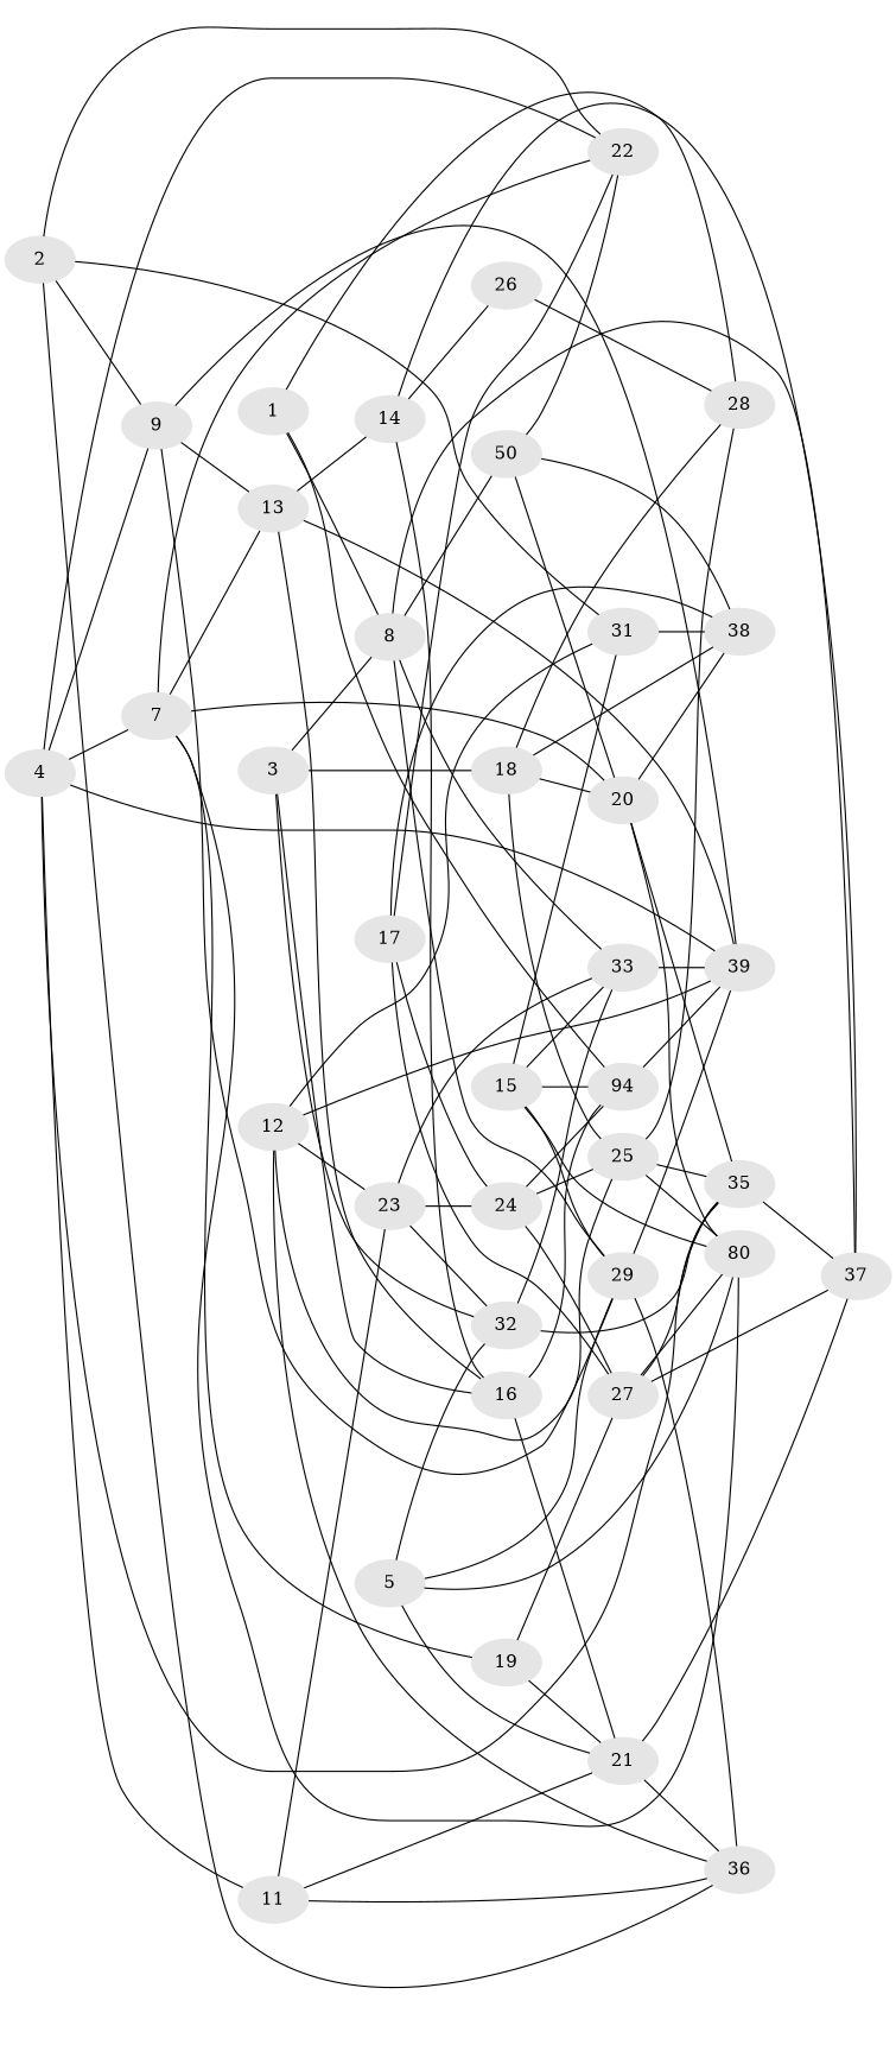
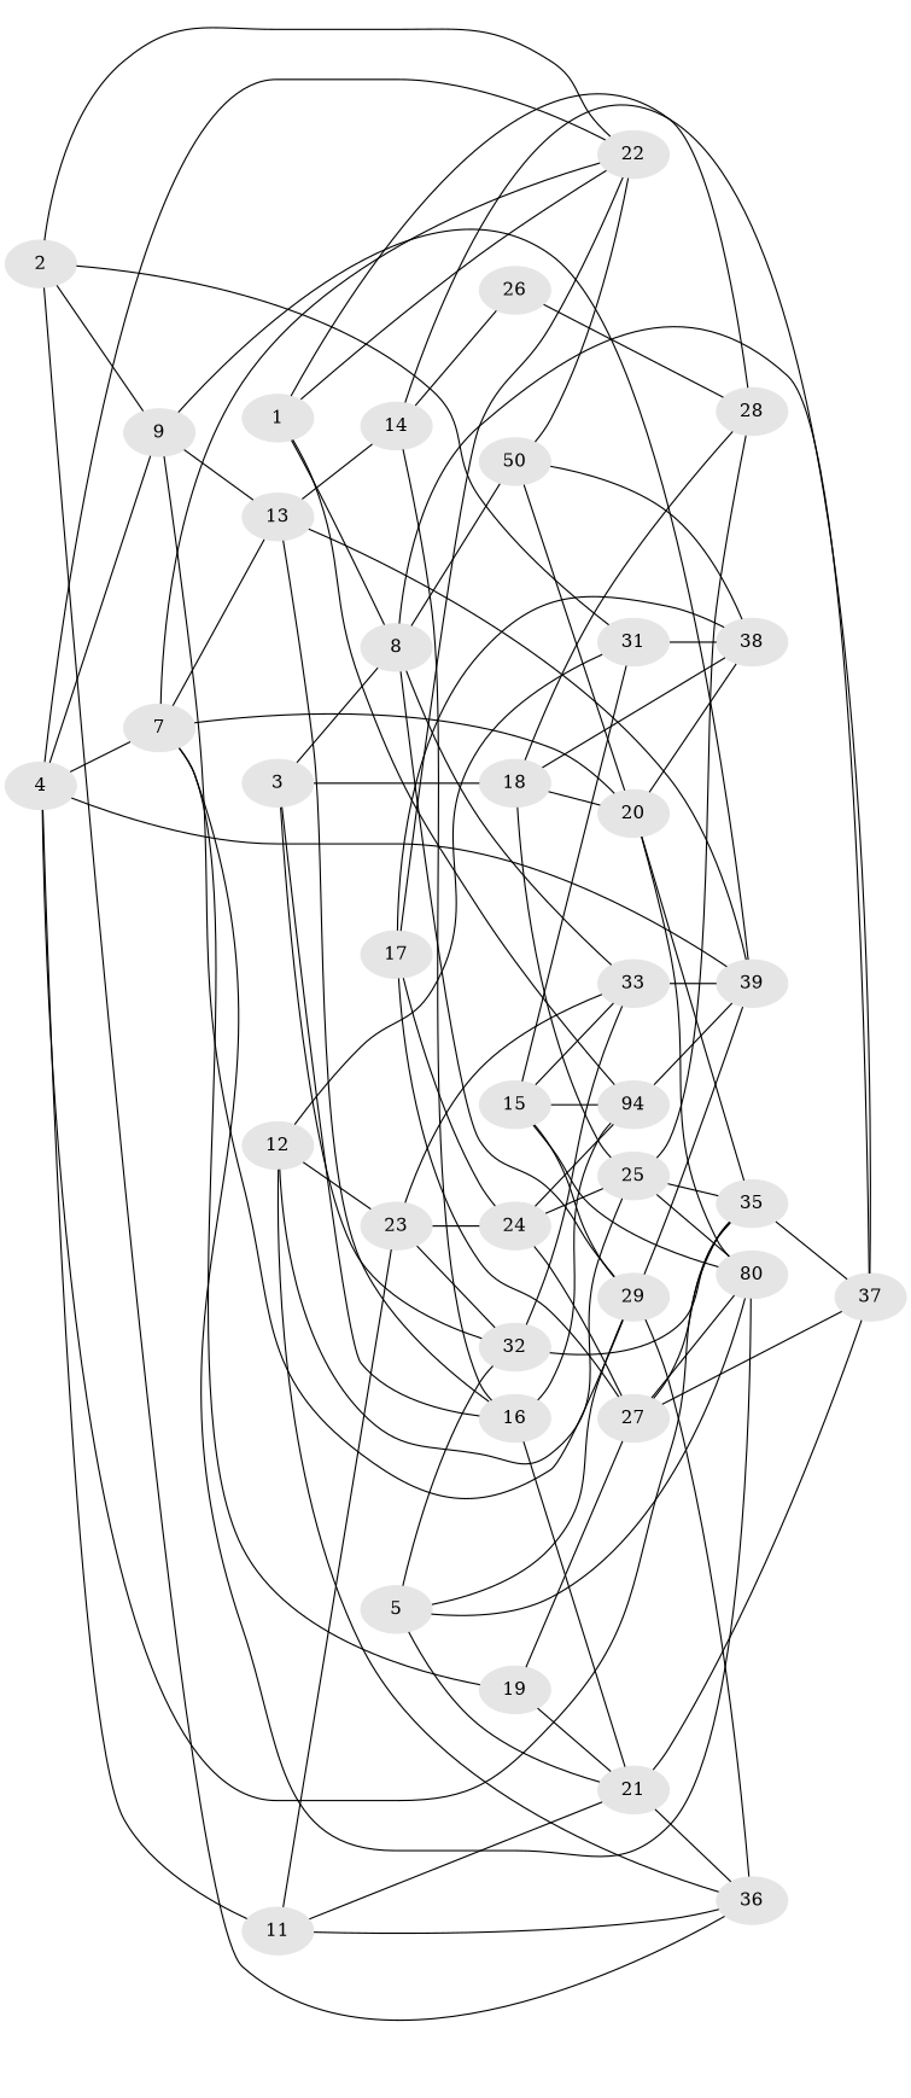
  graph {
    rankdir=LR
    node [color=gray90 style=filled]
    edge [weight=1.0]
    1
    8
    22
    28
    n5 [label=94]
    29
    n7 [label=50]
    33
    37
    39
    2
    9
    31
    36
    13
    38
    3
    16
    18
    32
    21
    20
    25
    35
    4
    7
    11
    n28 [label=80]
    19
    23
    5
    26
    14
    27
    24
    12
    15
    17
    1 -- 8
+   1 -- 22
    1 -- 28
    1 -- n5
    8 -- 29
    8 -- n7
    8 -- 33
    8 -- 37
    n5 -- 39
    29 -- 39
    29 -- 36
    n7 -- 22
    n7 -- 38
    n7 -- 20
    33 -- 39 [weight=2.0]
    2 -- 22
    2 -- 9
    2 -- 31
    2 -- 36
    9 -- 29
    9 -- 39 [weight=2.0]
    9 -- 13
    31 -- 38 [weight=2.0]
    13 -- 39
    13 -- 16
    13 -- 14 [weight=2.0]
    3 -- 8
    3 -- 16
    3 -- 18
    3 -- 32 [weight=2.0]
    16 -- n5 [weight=2.0]
    16 -- 21
    18 -- 28 [weight=2.0]
    18 -- 38
    18 -- 20
    18 -- 25
    32 -- 33
    32 -- 35
    21 -- 37
    21 -- 36
    20 -- 38
    20 -- 35
    20 -- n28 [weight=3.0]
    25 -- 28
    25 -- 35
    25 -- n28
    35 -- 37
    4 -- 22
    4 -- 39
    4 -- 9
    4 -- 35
    4 -- 7
    4 -- 11
    7 -- 22
    7 -- 13
    7 -- 20
    7 -- n28
    7 -- 19
    11 -- 36
    11 -- 21
    11 -- 23
    19 -- 21
    19 -- 27 [weight=2.0]
    23 -- 33
    23 -- 32
    23 -- 24 [weight=2.0]
    5 -- 29
    5 -- 32
    5 -- 21
    5 -- n28
    26 -- 28 [weight=2.0]
    14 -- 37
    14 -- 16
    14 -- 26 [weight=2.0]
    27 -- 37 [weight=2.0]
    27 -- 35
    27 -- n28
    24 -- n5
    24 -- 25
    24 -- 27
-   12 -- 39 [weight=2.0]
    12 -- 31
    12 -- 36
    12 -- 25
    12 -- 23
    15 -- n5
    15 -- 29
    15 -- 33
    15 -- 31 [weight=2.0]
    15 -- n28
    17 -- 22
    17 -- 38
    17 -- 27
    17 -- 24
  }
